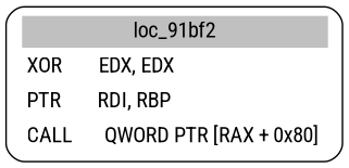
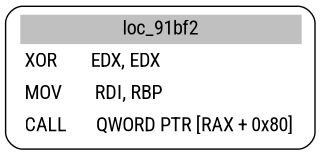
  digraph {
    fontname="Roboto Condensed"
-   n1 [fontname="Roboto Condensed" label=<<table border="0" cellborder="0" cellpadding="3"><tr><td align="center" colspan="2" bgcolor="grey">loc_91bf2</td></tr><tr><td align="left">XOR        EDX, EDX</td></tr><tr><td align="left">PTR        RDI, RBP</td></tr><tr><td align="left">CALL       QWORD PTR [RAX + 0x80]</td></tr></table>> shape=Mrecord]
+   n1 [fontname="Roboto Condensed" label=<<table border="0" cellborder="0" cellpadding="3"><tr><td align="center" colspan="2" bgcolor="grey">loc_91bf2</td></tr><tr><td align="left">XOR        EDX, EDX</td></tr><tr><td align="left">MOV        RDI, RBP</td></tr><tr><td align="left">CALL       QWORD PTR [RAX + 0x80]</td></tr></table>> shape=Mrecord]
  }
